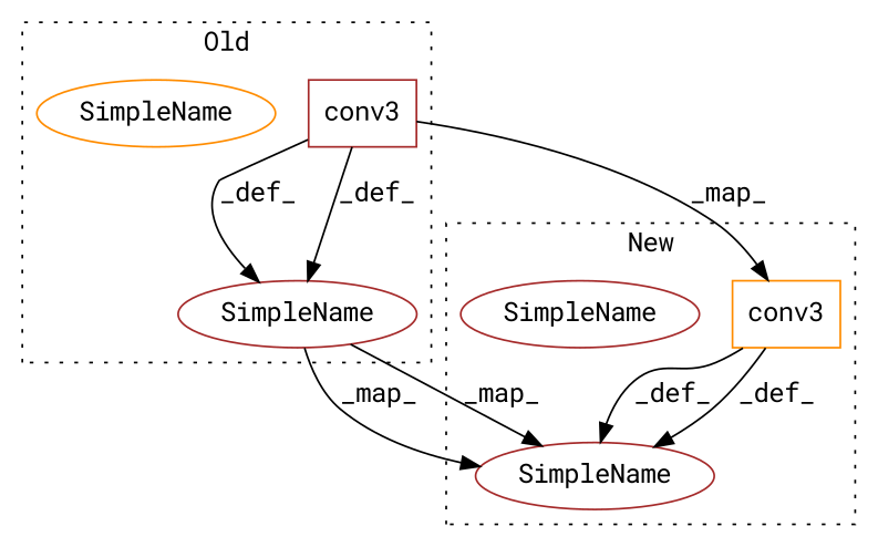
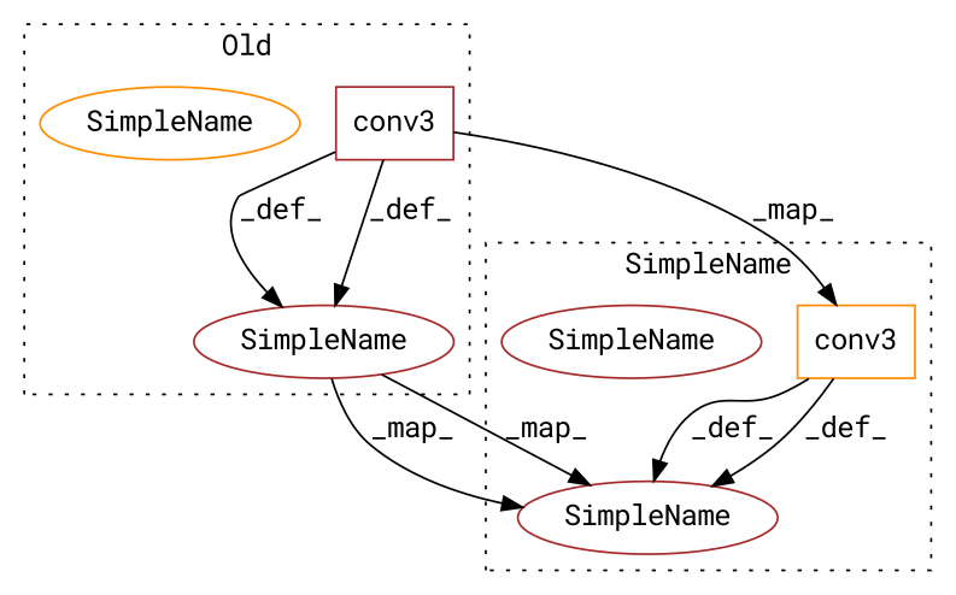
  digraph {
    fontname="Roboto Mono"
    node [a=42 l=1 s=1343 shape=ellipse color=brown fontname="Roboto Mono"]
    edge [fontname="Roboto Mono"]
    n1 [a=32 l="6,1" label=conv3 s="1011,1018" shape=box]
    n2 [label=SimpleName color=darkorange]
    n3 [label=SimpleName]
    n4 [a=32 l="6,1" label=conv3 s="1020,1027" shape=box color=darkorange]
    n5 [label=SimpleName s=1068]
    n6 [label=SimpleName s=1068]
    subgraph cluster_1 {
      label=Old
      style=dotted
      n1
      n2
      n3
    }
    subgraph cluster_2 {
-     label=New
+     label=SimpleName
      style=dotted
      n4
      n5
      n6
    }
    n1 -> n3 [label=_def_]
    n1 -> n3 [label=_def_]
    n1 -> n4 [label=_map_]
    n3 -> n6 [label=_map_]
    n3 -> n6 [label=_map_]
    n4 -> n6 [label=_def_]
    n4 -> n6 [label=_def_]
  }
